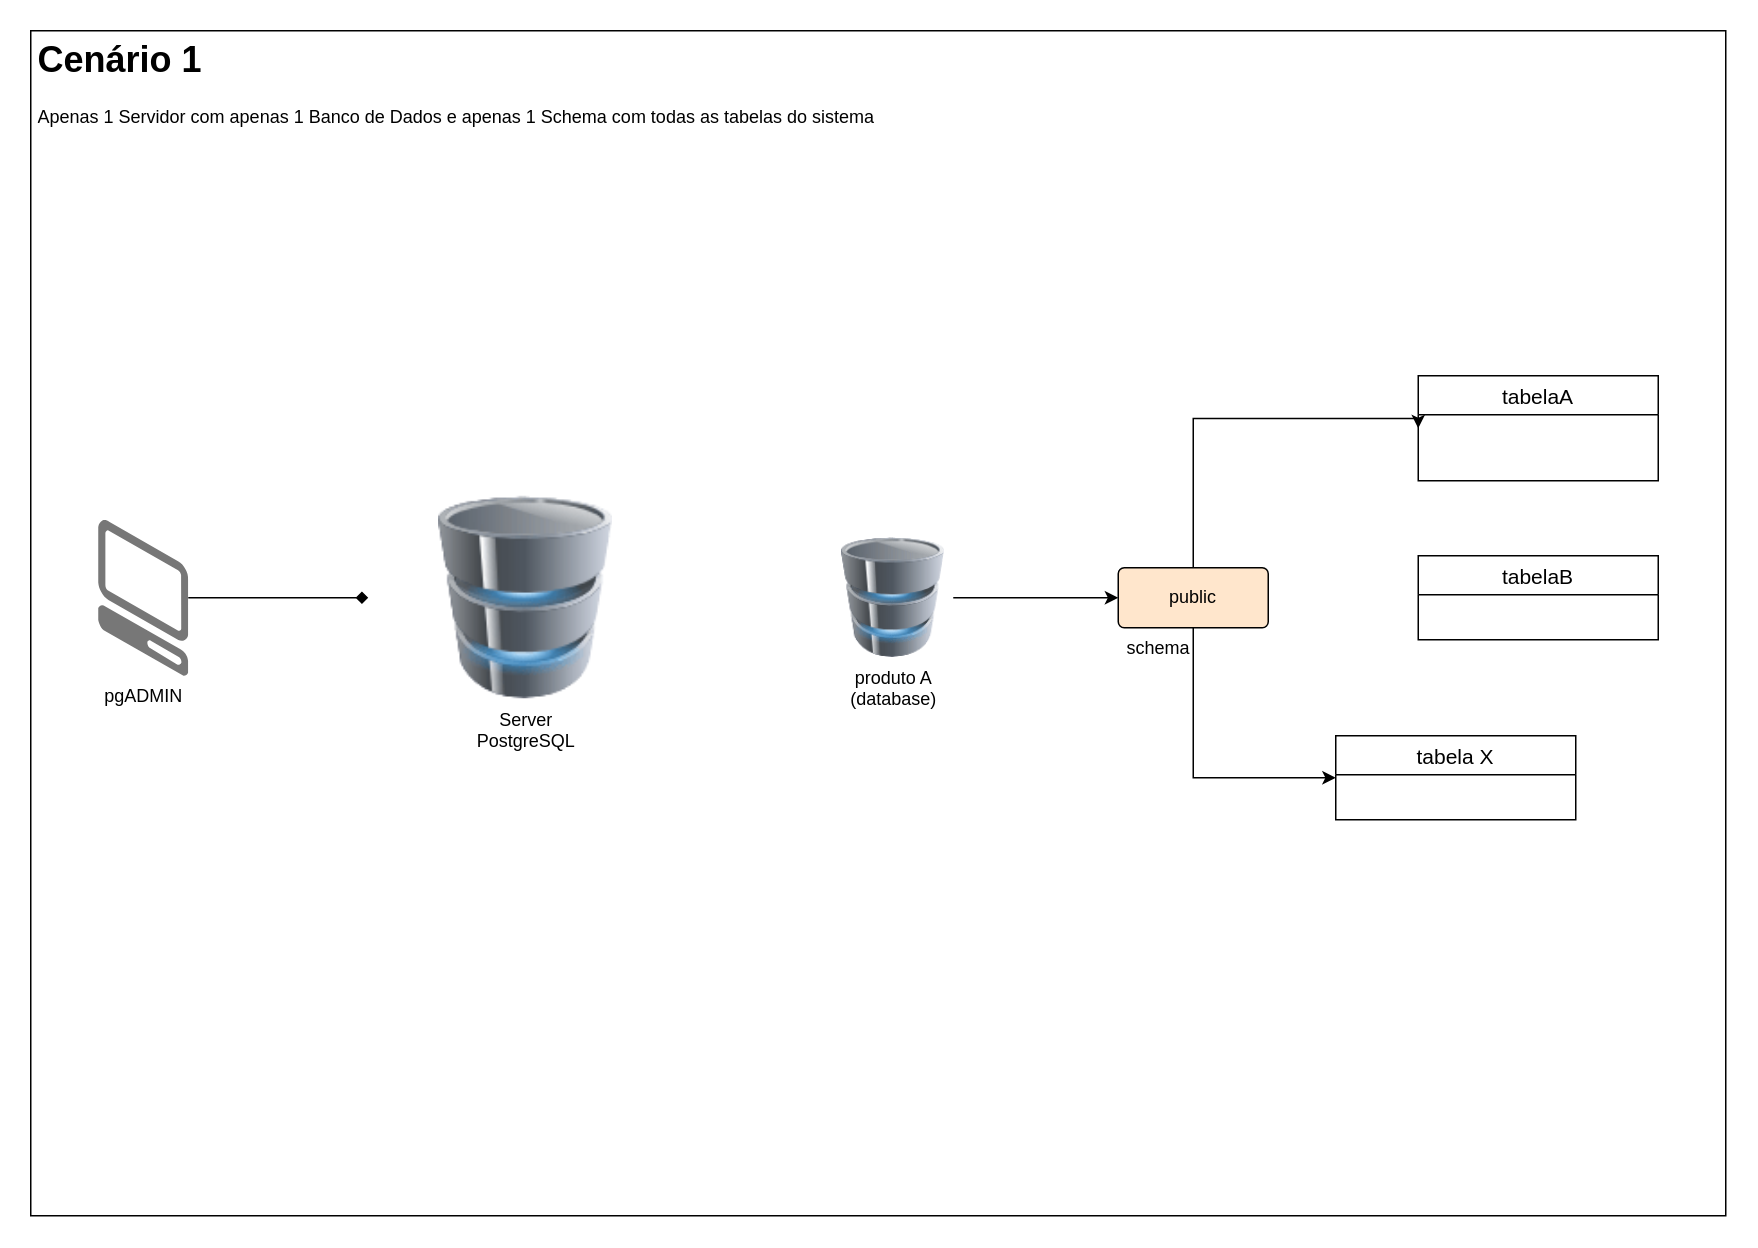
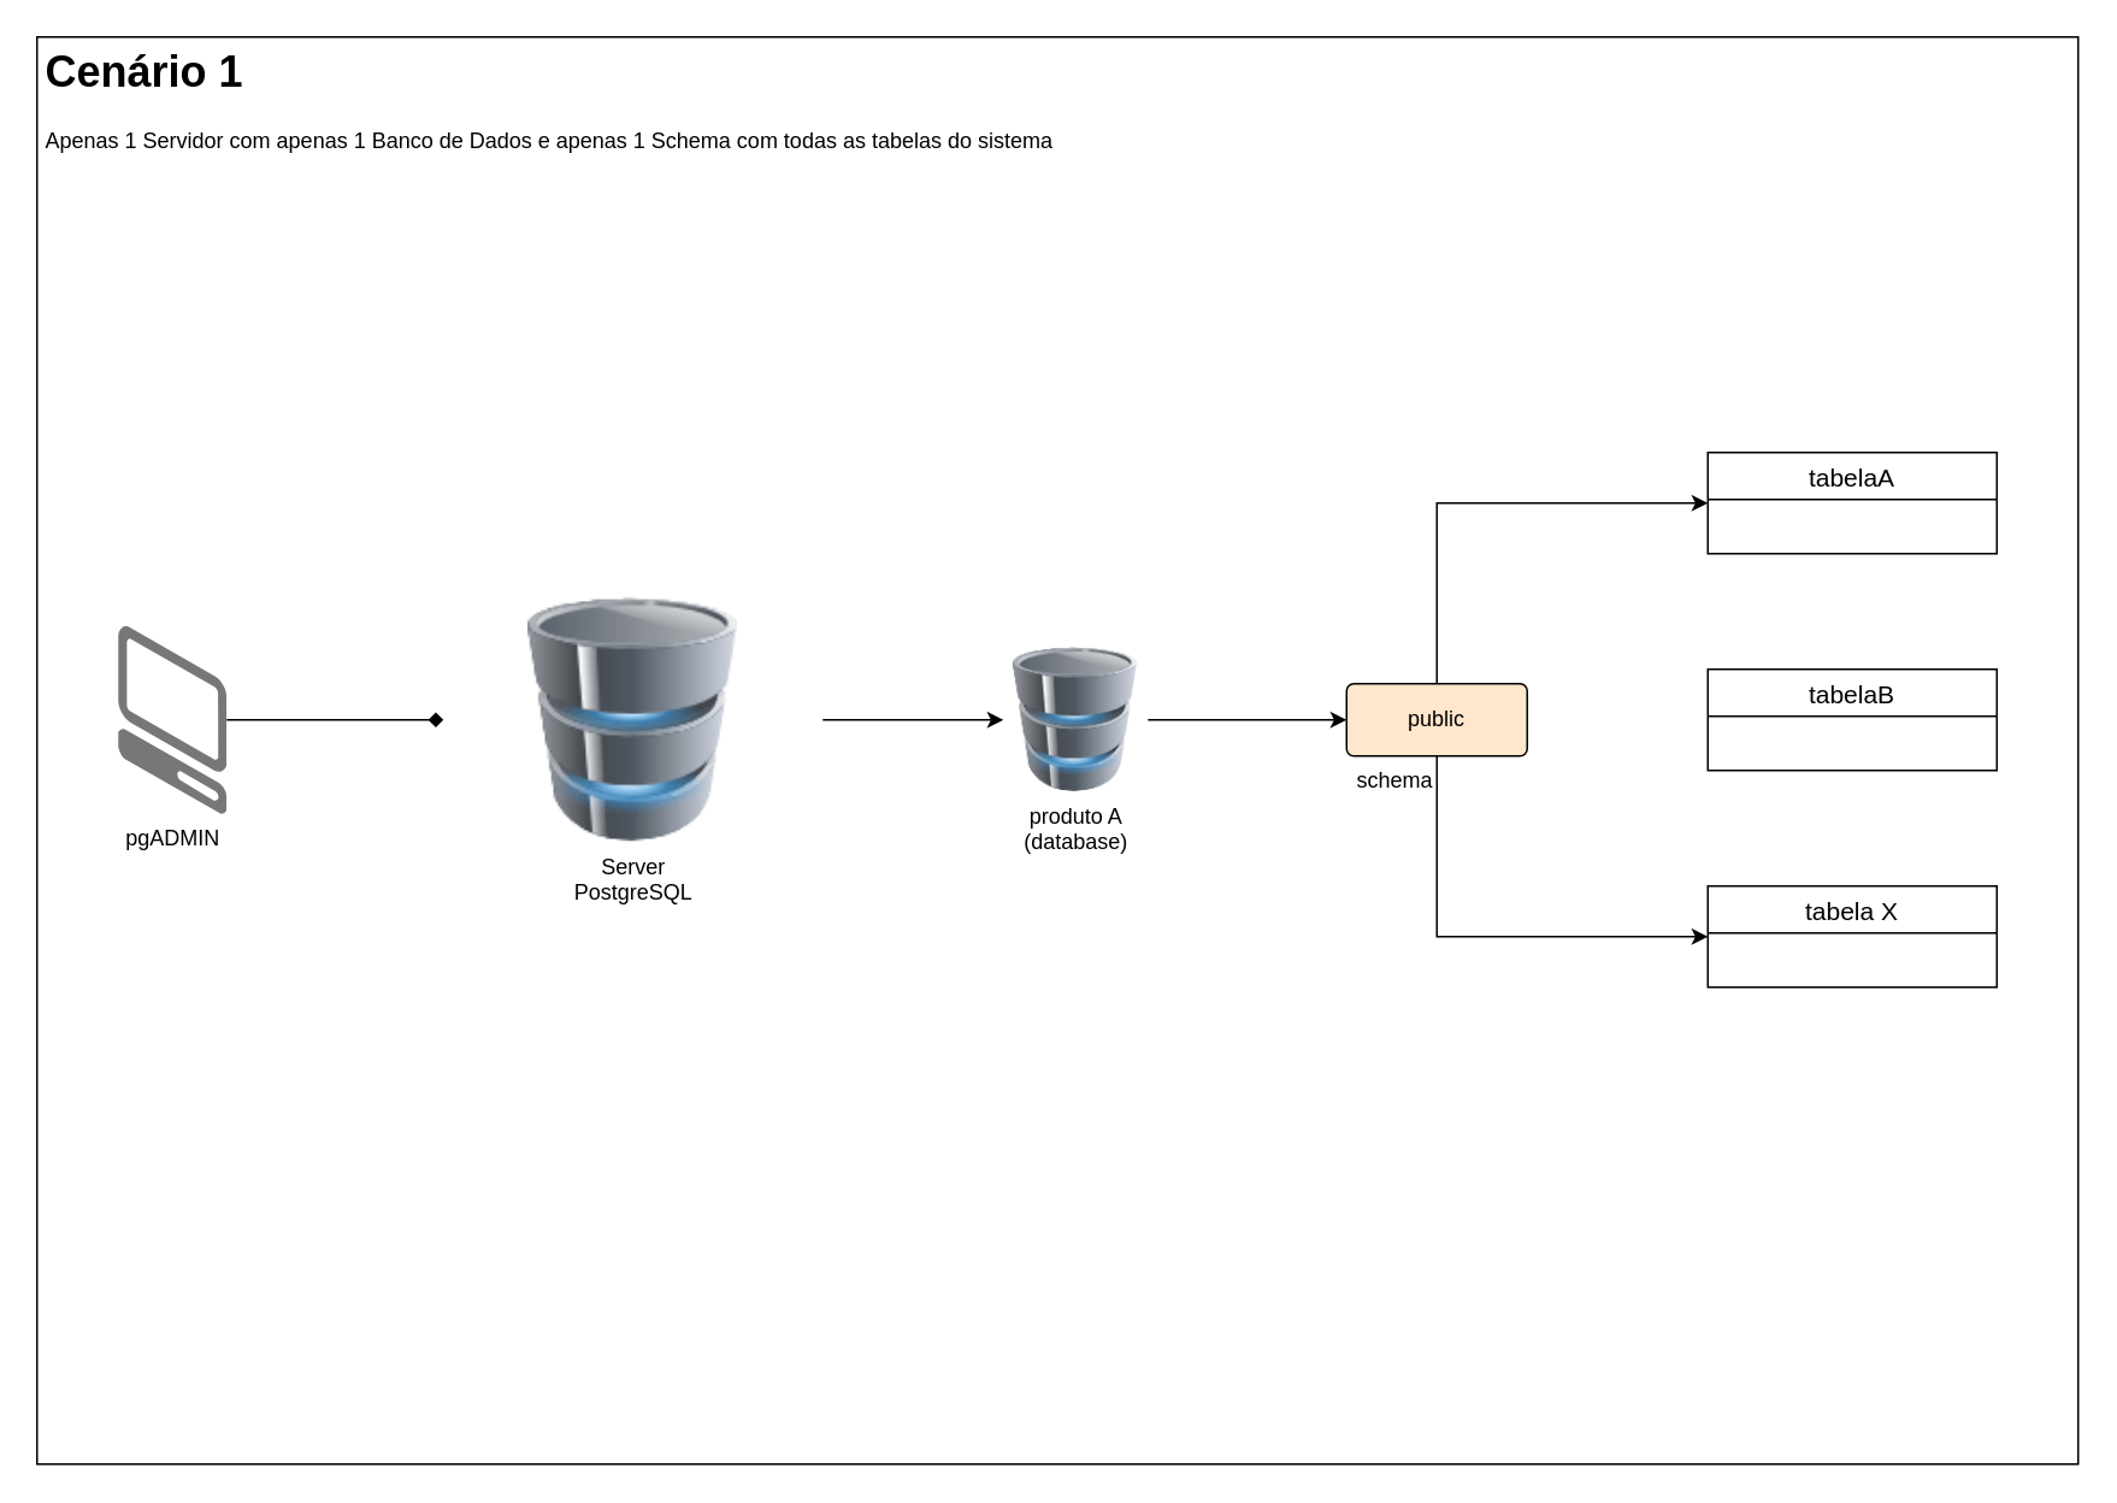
  <mxCell id="0" />
  <mxCell id="1" parent="0" />
  <mxCell id="2" value="&lt;h1&gt;Cenário 1&lt;/h1&gt;&lt;p&gt;Apenas 1 Servidor com apenas 1 Banco de Dados e apenas 1 Schema com todas as tabelas do sistema&lt;/p&gt;" style="text;html=1;fillColor=none;spacing=5;spacingTop=-20;whiteSpace=wrap;overflow=hidden;rounded=0;strokeColor=#000000;" parent="1" vertex="1"><mxGeometry x="20" y="20" width="1130" height="790" as="geometry" /></mxCell>
+ <mxCell id="3" value="" style="edgeStyle=none;rounded=0;orthogonalLoop=1;jettySize=auto;html=1;" parent="1" source="4" target="8" edge="1"><mxGeometry relative="1" as="geometry" /></mxCell>
  <mxCell id="4" value="Server&lt;br&gt;PostgreSQL" style="image;html=1;image=img/lib/clip_art/computers/Database_128x128.png" parent="1" vertex="1"><mxGeometry x="245" y="330.5" width="210" height="135" as="geometry" /></mxCell>
  <mxCell id="5" style="rounded=0;orthogonalLoop=1;jettySize=auto;html=1;entryX=0;entryY=0.5;entryDx=0;entryDy=0;endArrow=diamond;" parent="1" source="6" target="4" edge="1"><mxGeometry relative="1" as="geometry" /></mxCell>
  <mxCell id="6" value="pgADMIN" style="verticalLabelPosition=bottom;html=1;verticalAlign=top;strokeWidth=1;align=center;outlineConnect=0;dashed=0;outlineConnect=0;shape=mxgraph.aws3d.client;aspect=fixed;strokeColor=none;fillColor=#777777;" parent="1" vertex="1"><mxGeometry x="65" y="346" width="60" height="104" as="geometry" /></mxCell>
  <mxCell id="7" style="edgeStyle=orthogonalEdgeStyle;rounded=0;orthogonalLoop=1;jettySize=auto;html=1;entryX=0;entryY=0.5;entryDx=0;entryDy=0;" edge="1" parent="1" source="8" target="11"><mxGeometry relative="1" as="geometry" /></mxCell>
  <mxCell id="8" value="produto A&lt;br&gt;(database)" style="image;html=1;image=img/lib/clip_art/computers/Database_128x128.png" parent="1" vertex="1"><mxGeometry x="555" y="358" width="80" height="80" as="geometry" /></mxCell>
  <mxCell id="9" style="edgeStyle=orthogonalEdgeStyle;rounded=0;orthogonalLoop=1;jettySize=auto;html=1;entryX=0;entryY=0.5;entryDx=0;entryDy=0;" edge="1" parent="1" source="11" target="13"><mxGeometry relative="1" as="geometry"><Array as="points"><mxPoint x="795" y="278.5" /></Array></mxGeometry></mxCell>
  <mxCell id="10" style="edgeStyle=orthogonalEdgeStyle;rounded=0;orthogonalLoop=1;jettySize=auto;html=1;entryX=0;entryY=0.5;entryDx=0;entryDy=0;" edge="1" parent="1" source="11" target="15"><mxGeometry relative="1" as="geometry"><Array as="points"><mxPoint x="795" y="518.5" /></Array></mxGeometry></mxCell>
  <mxCell id="11" value="public" style="rounded=1;arcSize=10;whiteSpace=wrap;html=1;align=center;fillColor=#ffe6cc;" vertex="1" parent="1"><mxGeometry x="745" y="378" width="100" height="40" as="geometry" /></mxCell>
  <mxCell id="12" value="schema" style="text;strokeColor=none;fillColor=none;spacingLeft=4;spacingRight=4;overflow=hidden;rotatable=0;points=[[0,0.5],[1,0.5]];portConstraint=eastwest;fontSize=12;" vertex="1" parent="1"><mxGeometry x="745" y="418" width="55" height="30" as="geometry" /></mxCell>
- <mxCell id="13" value="tabelaA" style="swimlane;fontStyle=0;childLayout=stackLayout;horizontal=1;startSize=26;horizontalStack=0;resizeParent=1;resizeParentMax=0;resizeLast=0;collapsible=1;marginBottom=0;align=center;fontSize=14;" vertex="1" parent="1"><mxGeometry x="945" y="250" width="160" height="70" as="geometry" /></mxCell>
+ <mxCell id="13" value="tabelaA" style="swimlane;fontStyle=0;childLayout=stackLayout;horizontal=1;startSize=26;horizontalStack=0;resizeParent=1;resizeParentMax=0;resizeLast=0;collapsible=1;marginBottom=0;align=center;fontSize=14;" vertex="1" parent="1"><mxGeometry x="945" y="250" width="160" height="56" as="geometry" /></mxCell>
  <mxCell id="14" value="tabelaB" style="swimlane;fontStyle=0;childLayout=stackLayout;horizontal=1;startSize=26;horizontalStack=0;resizeParent=1;resizeParentMax=0;resizeLast=0;collapsible=1;marginBottom=0;align=center;fontSize=14;" vertex="1" parent="1"><mxGeometry x="945" y="370" width="160" height="56" as="geometry" /></mxCell>
- <mxCell id="15" value="tabela X" style="swimlane;fontStyle=0;childLayout=stackLayout;horizontal=1;startSize=26;horizontalStack=0;resizeParent=1;resizeParentMax=0;resizeLast=0;collapsible=1;marginBottom=0;align=center;fontSize=14;" vertex="1" parent="1"><mxGeometry x="890" y="490" width="160" height="56" as="geometry" /></mxCell>
+ <mxCell id="15" value="tabela X" style="swimlane;fontStyle=0;childLayout=stackLayout;horizontal=1;startSize=26;horizontalStack=0;resizeParent=1;resizeParentMax=0;resizeLast=0;collapsible=1;marginBottom=0;align=center;fontSize=14;" vertex="1" parent="1"><mxGeometry x="945" y="490" width="160" height="56" as="geometry" /></mxCell>
